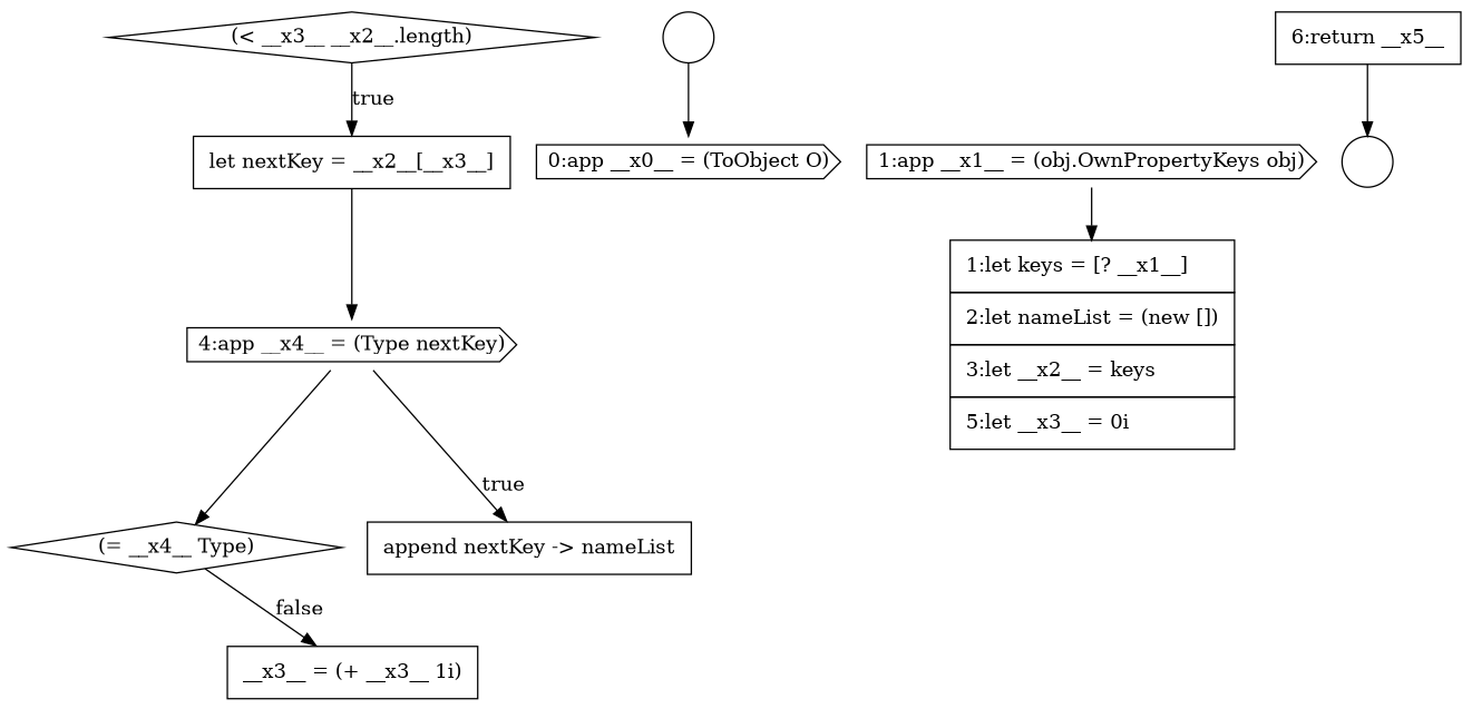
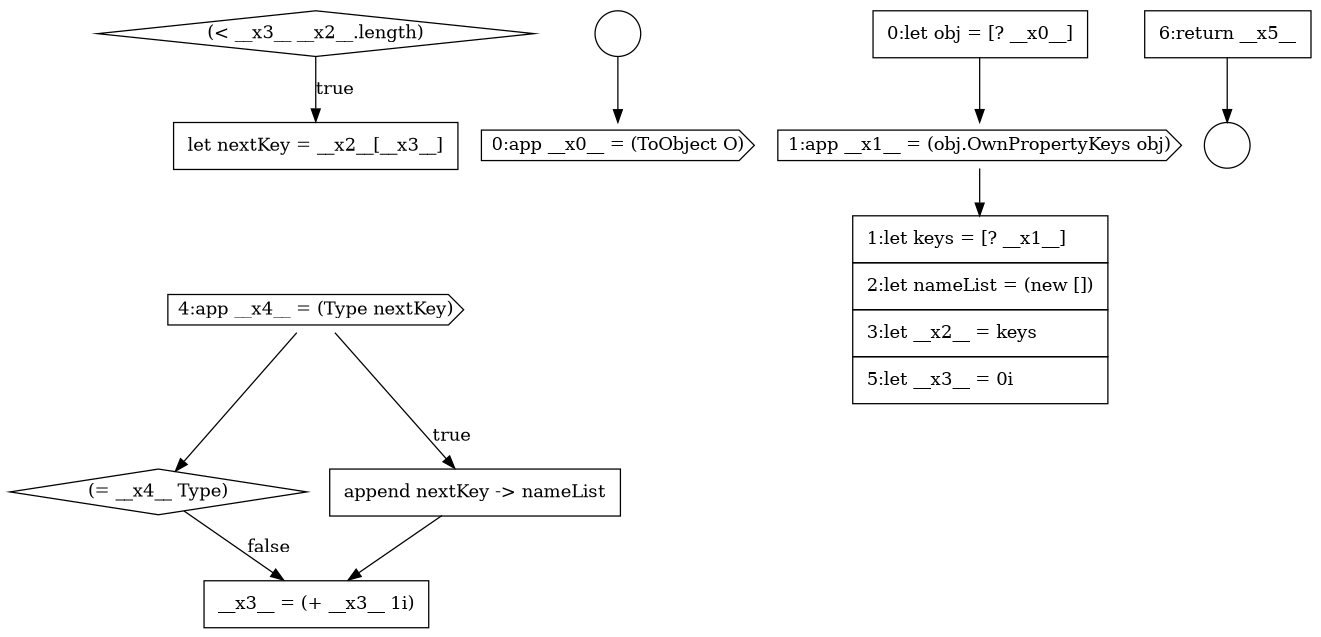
  digraph {
    node [color=black fillcolor=white shape=none style=filled]
    edge [color=black]
    n1 [label=<<font color="black">     <table border="0" cellborder="1" cellspacing="0" cellpadding="10">       <tr><td align="left">let nextKey = __x2__[__x3__]</td></tr>     </table>   </font>> margin=0]
    n2 [label=<<font color="black">4:app __x4__ = (Type nextKey)</font>> shape=cds]
    n3 [label=<<font color="black">(= __x4__ Type)</font>> shape=diamond]
    n4 [label=<<font color="black">     <table border="0" cellborder="1" cellspacing="0" cellpadding="10">       <tr><td align="left">append nextKey -&gt; nameList</td></tr>     </table>   </font>> margin=0]
    n5 [label=<<font color="black">0:app __x0__ = (ToObject O)</font>> shape=cds]
+   n6 [label=<<font color="black">     <table border="0" cellborder="1" cellspacing="0" cellpadding="10">       <tr><td align="left">0:let obj = [? __x0__]</td></tr>     </table>   </font>> margin=0]
    n7 [label=<<font color="black">1:app __x1__ = (obj.OwnPropertyKeys obj)</font>> shape=cds]
    n8 [label=<<font color="black">     <table border="0" cellborder="1" cellspacing="0" cellpadding="10">       <tr><td align="left">6:return __x5__</td></tr>     </table>   </font>> margin=0]
    n9 [label=" " shape=circle]
    n10 [label=<<font color="black">     <table border="0" cellborder="1" cellspacing="0" cellpadding="10">       <tr><td align="left">1:let keys = [? __x1__]</td></tr>       <tr><td align="left">2:let nameList = (new [])</td></tr>       <tr><td align="left">3:let __x2__ = keys</td></tr>       <tr><td align="left">5:let __x3__ = 0i</td></tr>     </table>   </font>> margin=0]
    n11 [label=<<font color="black">(&lt; __x3__ __x2__.length)</font>> shape=diamond]
    n12 [label=" " shape=circle]
    n13 [label=<<font color="black">     <table border="0" cellborder="1" cellspacing="0" cellpadding="10">       <tr><td align="left">__x3__ = (+ __x3__ 1i)</td></tr>     </table>   </font>> margin=0]
-   n1 -> n2
    n2 -> n3
    n2 -> n4 [label=<<font color="black">true</font>>]
    n3 -> n13 [label=<<font color="black">false</font>>]
+   n4 -> n13
+   n6 -> n7
    n7 -> n10
    n8 -> n9
    n11 -> n1 [label=<<font color="black">true</font>>]
    n12 -> n5
  }
